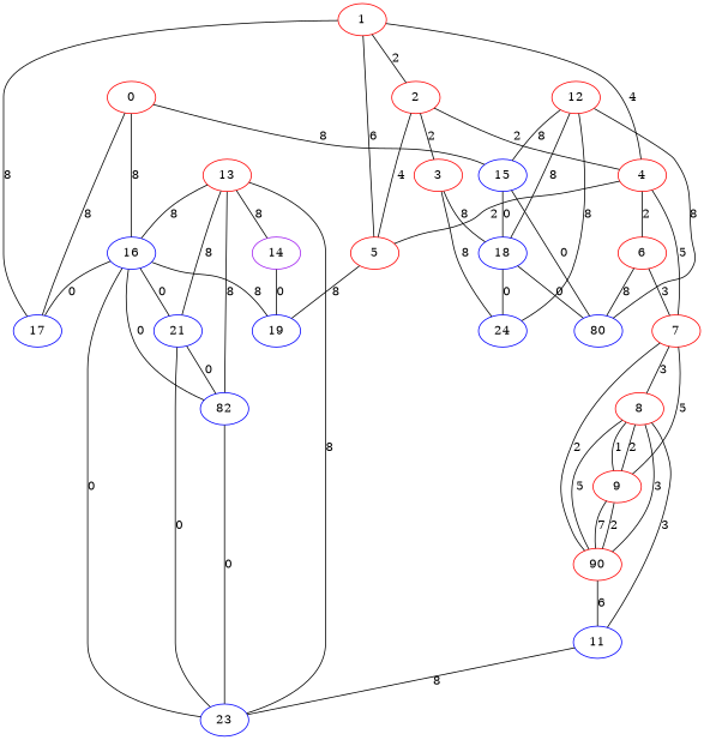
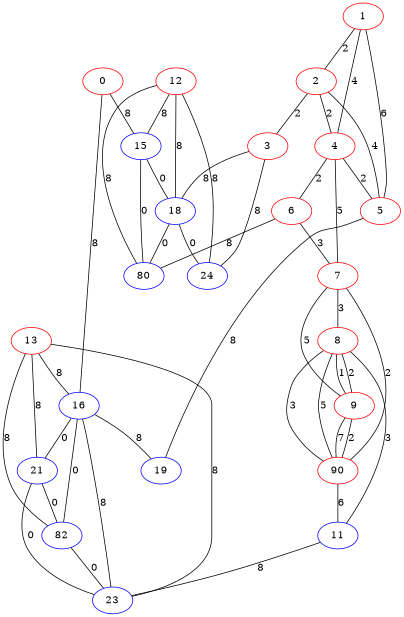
  graph {
    node [color=red weight=1]
    15 [color=blue weight=3]
    0
    16 [color=blue weight=3]
-   17 [color=blue weight=3]
    18 [color=blue weight=3]
    n6 [color=blue label=80 weight=3]
    19 [color=blue weight=3]
    23 [color=blue weight=3]
    21 [color=blue weight=3]
    n10 [color=blue label=82 weight=3]
    1
    2
    4
    5
    3
    6
    7
    24 [color=blue weight=3]
    8
    9
    n21 [label=90]
    11 [color=blue]
    12
    13
-   14 [color=purple weight=4]
    15 -- 18 [label=0]
    15 -- n6 [label=0]
    0 -- 15 [label=8]
    0 -- 16 [label=8]
-   0 -- 17 [label=8]
-   16 -- 17 [label=0]
    16 -- 19 [label=8]
-   16 -- 23 [label=0]
+   16 -- 23 [label=8]
    16 -- 21 [label=0]
    16 -- n10 [label=0]
    18 -- n6 [label=0]
    18 -- 24 [label=0]
    21 -- 23 [label=0]
    21 -- n10 [label=0]
    n10 -- 23 [label=0]
-   1 -- 17 [label=8]
    1 -- 2 [label=2]
    1 -- 4 [label=4]
    1 -- 5 [label=6]
    2 -- 4 [label=2]
    2 -- 5 [label=4]
    2 -- 3 [label=2]
    4 -- 5 [label=2]
    4 -- 6 [label=2]
    4 -- 7 [label=5]
    5 -- 19 [label=8]
    3 -- 18 [label=8]
    3 -- 24 [label=8]
    6 -- n6 [label=8]
    6 -- 7 [label=3]
    7 -- 8 [label=3]
    7 -- 9 [label=5]
    7 -- n21 [label=2]
    8 -- 9 [label=1]
    8 -- 9 [label=2]
    8 -- n21 [label=3]
    8 -- n21 [label=5]
    8 -- 11 [label=3]
    9 -- n21 [label=2]
    9 -- n21 [label=7]
    n21 -- 11 [label=6]
    11 -- 23 [label=8]
    12 -- 15 [label=8]
    12 -- 18 [label=8]
    12 -- n6 [label=8]
    12 -- 24 [label=8]
    13 -- 16 [label=8]
    13 -- 23 [label=8]
    13 -- 21 [label=8]
    13 -- n10 [label=8]
-   13 -- 14 [label=8]
-   14 -- 19 [label=0]
  }
